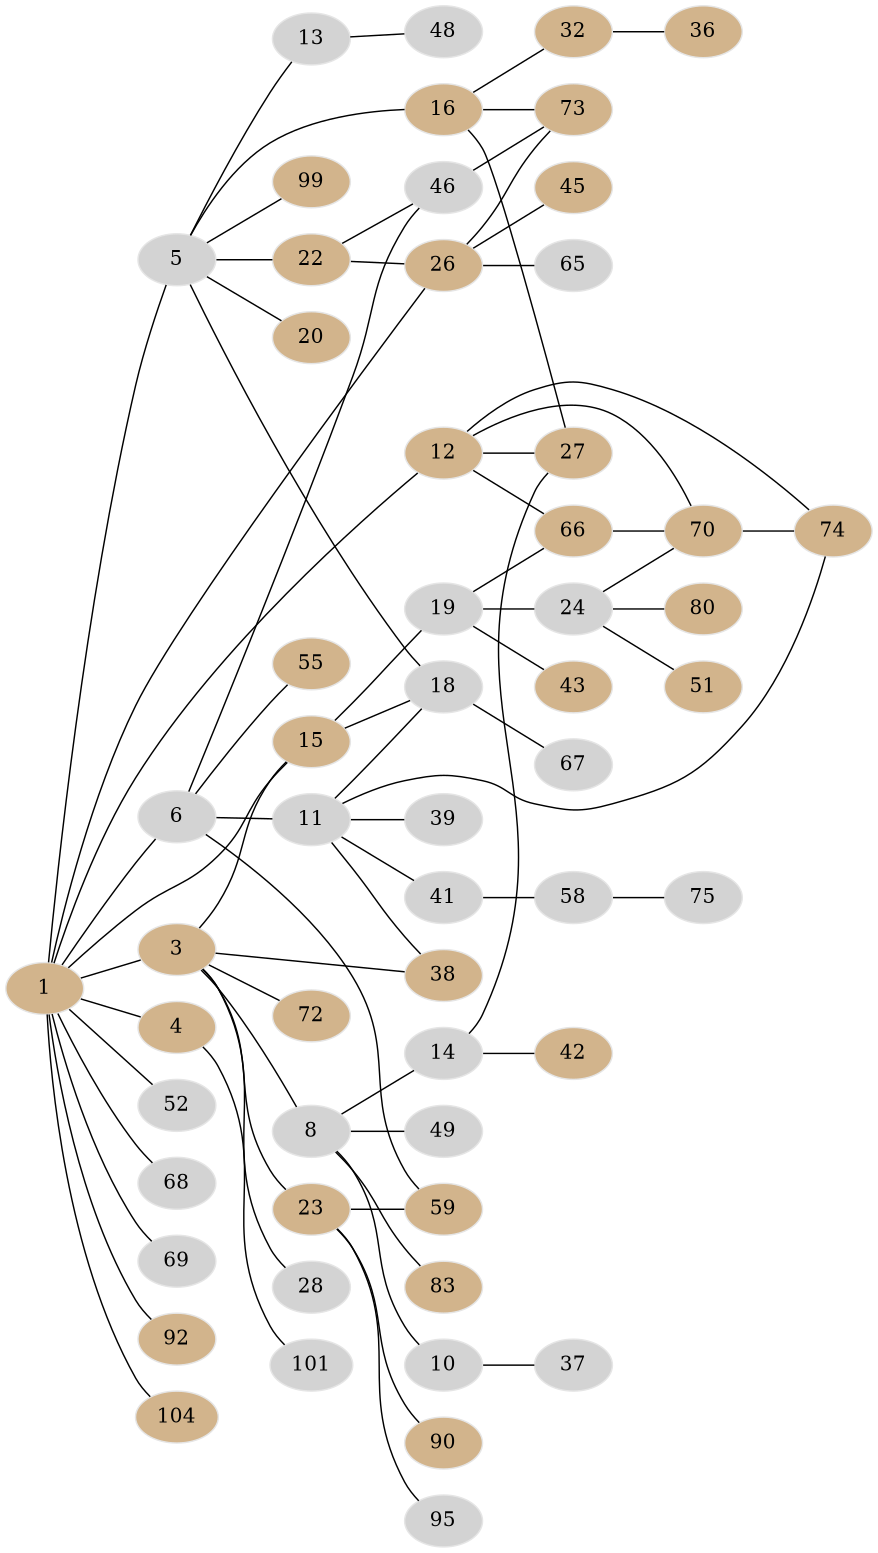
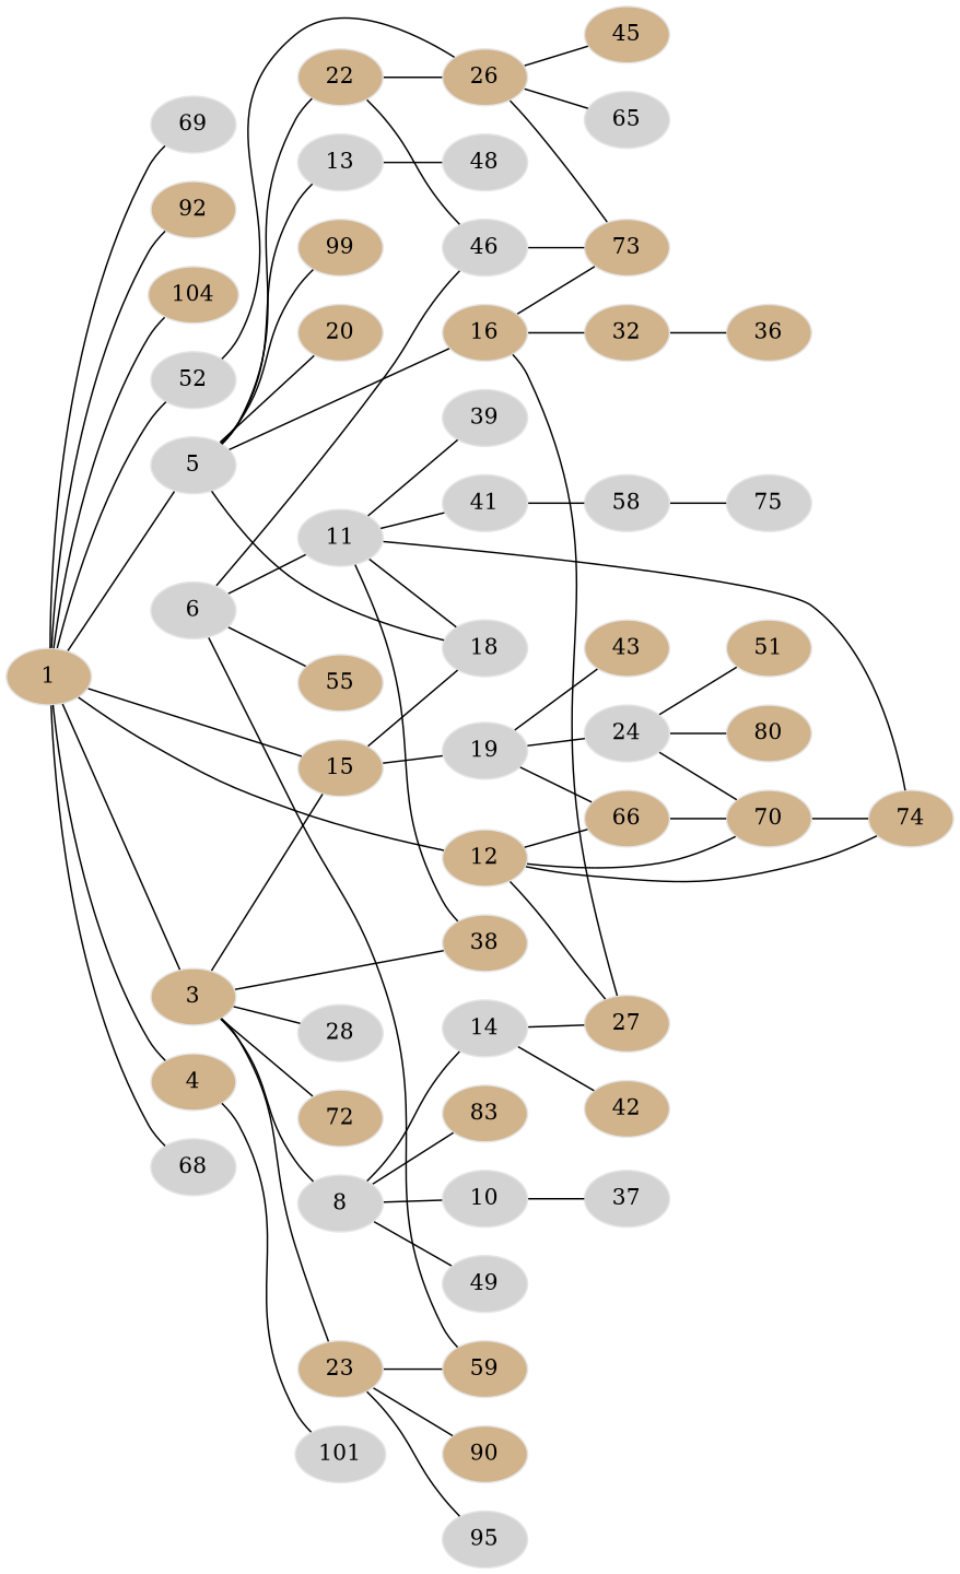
  graph {
    rankdir=LR
    node [color=gray90 fillcolor=tan style=filled]
    1 [super="+2+25"]
    3 [super="+79"]
    4 [super="+27+29"]
    5 [fillcolor=lightgrey super="+7"]
    6 [fillcolor=lightgrey super="+91+9"]
    12 [super="+34+98"]
    15 [super="+106"]
    26 [super="+56+33"]
    52 [fillcolor=lightgrey]
    68 [fillcolor=lightgrey]
    69 [fillcolor=lightgrey]
    92
    104
    8 [fillcolor=lightgrey]
    23 [super="+76+35+109"]
    28 [fillcolor=lightgrey]
    38
    n18 [label=72]
    101 [fillcolor=lightgrey]
    13 [fillcolor=lightgrey]
    16 [super="+17"]
    18 [fillcolor=lightgrey super="+53+54+57+44"]
    20
    22 [super="+50"]
    99
    11 [fillcolor=lightgrey super="+21+111"]
    46 [fillcolor=lightgrey super="+60"]
    55 [super="+72+102"]
    59 [super="+110+86"]
    74 [super="+78+89"]
    n31 [label=27]
    66 [super="+112+87+77"]
    70 [super="+96"]
    19 [fillcolor=lightgrey]
    73 [super="+88"]
    45
    65 [fillcolor=lightgrey super="+81"]
    10 [fillcolor=lightgrey]
    14 [fillcolor=lightgrey]
    49 [fillcolor=lightgrey]
    83
    90
    95 [fillcolor=lightgrey]
    48 [fillcolor=lightgrey]
    32
-   67 [fillcolor=lightgrey]
    39 [fillcolor=lightgrey]
    41 [fillcolor=lightgrey]
    37 [fillcolor=lightgrey]
    42
    58 [fillcolor=lightgrey]
    24 [fillcolor=lightgrey super="+40"]
    43
    36
    51
    80
    75 [fillcolor=lightgrey]
    1 -- 3
    1 -- 4
    1 -- 5
-   1 -- 6
    1 -- 12
    1 -- 15
-   1 -- 26
+   52 -- 26
    1 -- 52
    1 -- 68
    1 -- 69
    1 -- 92
    1 -- 104
    3 -- 15
    3 -- 8
    3 -- 23
    3 -- 28
    3 -- 38
    3 -- n18
    4 -- 101
    5 -- 13
    5 -- 16
    5 -- 18
    5 -- 20
    5 -- 22
    5 -- 99
    6 -- 11
    6 -- 46
    6 -- 55
    6 -- 59
    12 -- 74
    12 -- n31
    12 -- 66
    12 -- 70
    15 -- 18
    15 -- 19
    26 -- 73
    26 -- 45
    26 -- 65
    8 -- 10
    8 -- 14
    8 -- 49
    8 -- 83
    23 -- 59
    23 -- 90
    23 -- 95
    13 -- 48
    16 -- n31
    16 -- 73
    16 -- 32
-   18 -- 67
    22 -- 26
    22 -- 46
    11 -- 38
    11 -- 18
    11 -- 74
    11 -- 39
    11 -- 41
    46 -- 73
    66 -- 70
    70 -- 74
    19 -- 66
    19 -- 24
    19 -- 43
    10 -- 37
    14 -- n31
    14 -- 42
    32 -- 36
    41 -- 58
    58 -- 75
    24 -- 70
    24 -- 51
    24 -- 80
  }
